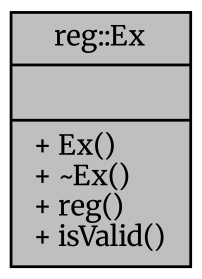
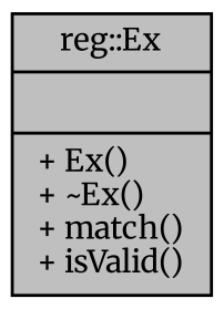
  digraph {
    fontname=Merriweather
-   n1 [color=black fillcolor=grey75 fontcolor=black fontname=Merriweather fontsize=10 height=0.2 label="{reg::Ex\n||+ Ex()\l+ ~Ex()\l+ reg()\l+ isValid()\l}" shape=record style=filled width=0.4]
+   n1 [color=black fillcolor=grey75 fontcolor=black fontname=Merriweather fontsize=10 height=0.2 label="{reg::Ex\n||+ Ex()\l+ ~Ex()\l+ match()\l+ isValid()\l}" shape=record style=filled width=0.4]
  }
